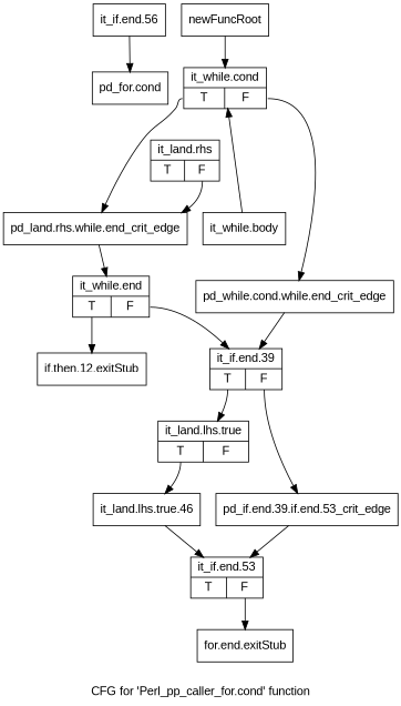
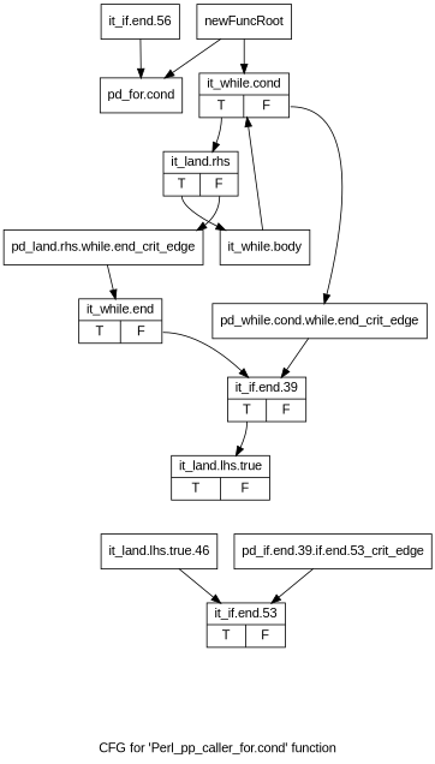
  digraph {
    fontname="Liberation Sans"
    label="CFG for 'Perl_pp_caller_for.cond' function"
    node [fontname="Liberation Sans" shape=record]
    edge [fontname="Liberation Sans"]
    n1 [label="{newFuncRoot}"]
    n2 [label="{pd_for.cond}"]
    n3 [label="{it_while.cond|{<s0>T|<s1>F}}"]
    n4 [label="{it_land.rhs|{<s0>T|<s1>F}}"]
    n5 [label="{pd_while.cond.while.end_crit_edge}"]
-   n6 [label="{if.then.12.exitStub}"]
-   n7 [label="{for.end.exitStub}"]
    n8 [label="{it_while.body}"]
    n9 [label="{pd_land.rhs.while.end_crit_edge}"]
    n10 [label="{it_if.end.39|{<s0>T|<s1>F}}"]
    n11 [label="{it_while.end|{<s0>T|<s1>F}}"]
    n12 [label="{it_land.lhs.true|{<s0>T|<s1>F}}"]
    n13 [label="{pd_if.end.39.if.end.53_crit_edge}"]
    n14 [label="{it_land.lhs.true.46}"]
    n15 [label="{it_if.end.53|{<s0>T|<s1>F}}"]
    n16 [label="{it_if.end.56}"]
+   n1 -> n2
    n1 -> n3
-   n3 -> n9 [tailport=s0]
+   n3 -> n4 [tailport=s0]
    n3 -> n5 [tailport=s1]
+   n4 -> n8 [tailport=s0]
    n4 -> n9 [tailport=s1]
    n5 -> n10
    n8 -> n3
    n9 -> n11
    n10 -> n12 [tailport=s0]
-   n10 -> n13 [tailport=s1]
-   n11 -> n6 [tailport=s0]
    n11 -> n10 [tailport=s1]
-   n12 -> n14 [tailport=s0]
    n13 -> n15
    n14 -> n15
-   n15 -> n7 [tailport=s1]
    n16 -> n2
  }
